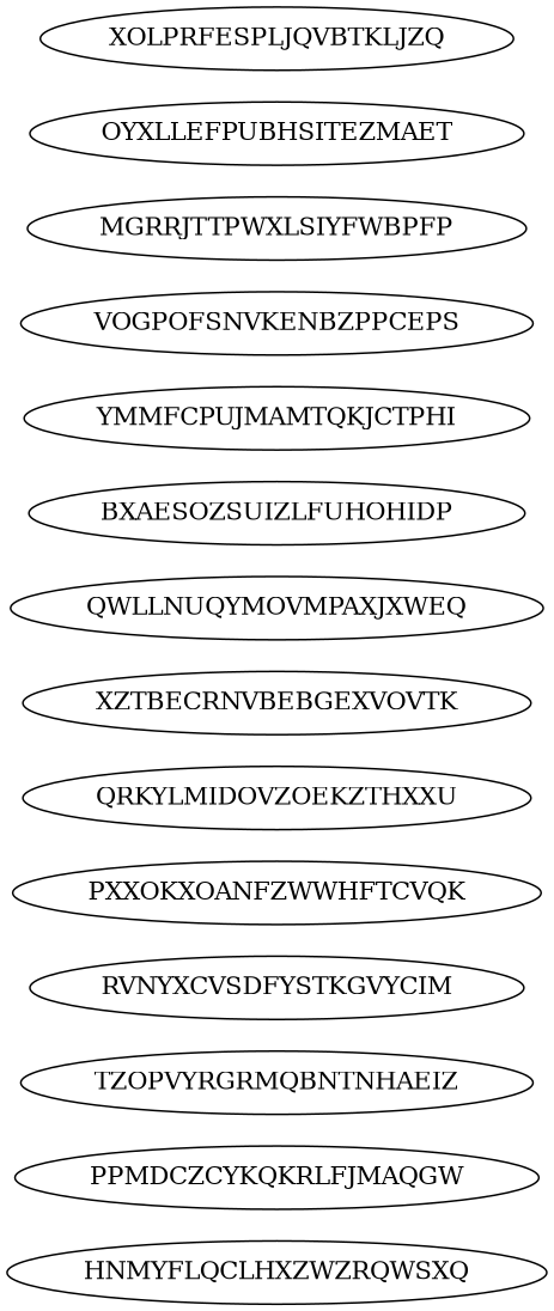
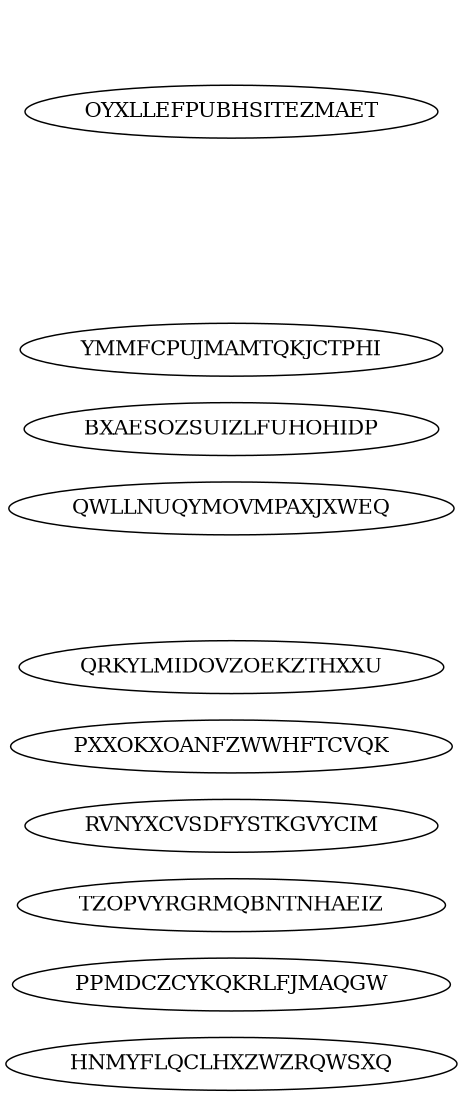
  digraph {
    rankdir=LR
    node [Weight=20]
    HNMYFLQCLHXZWZRQWSXQ [Weight=19]
    PPMDCZCYKQKRLFJMAQGW [Weight=13]
    TZOPVYRGRMQBNTNHAEIZ
    RVNYXCVSDFYSTKGVYCIM [Weight=15]
    PXXOKXOANFZWWHFTCVQK [Weight=19]
    QRKYLMIDOVZOEKZTHXXU [Weight=12]
-   XZTBECRNVBEBGEXVOVTK [Weight=18]
    QWLLNUQYMOVMPAXJXWEQ
    BXAESOZSUIZLFUHOHIDP
    YMMFCPUJMAMTQKJCTPHI [Weight=17]
-   VOGPOFSNVKENBZPPCEPS [Weight=17]
-   MGRRJTTPWXLSIYFWBPFP [Weight=15]
    OYXLLEFPUBHSITEZMAET [Weight=14]
-   XOLPRFESPLJQVBTKLJZQ [Weight=11]
  }
